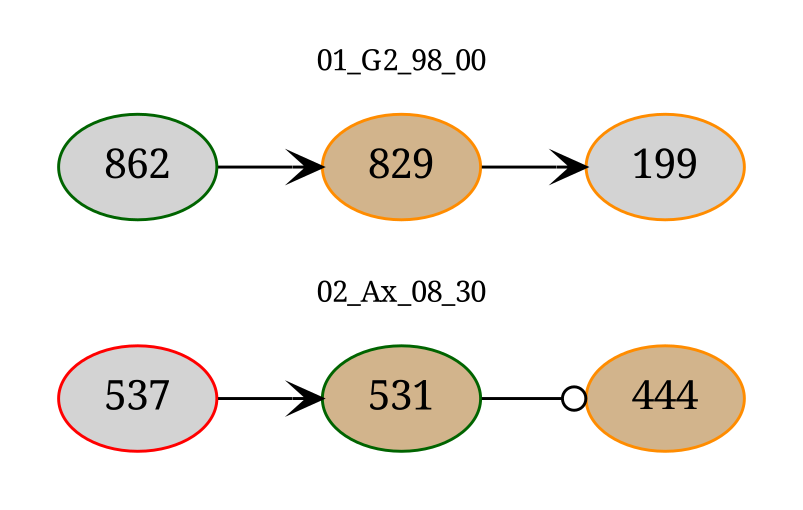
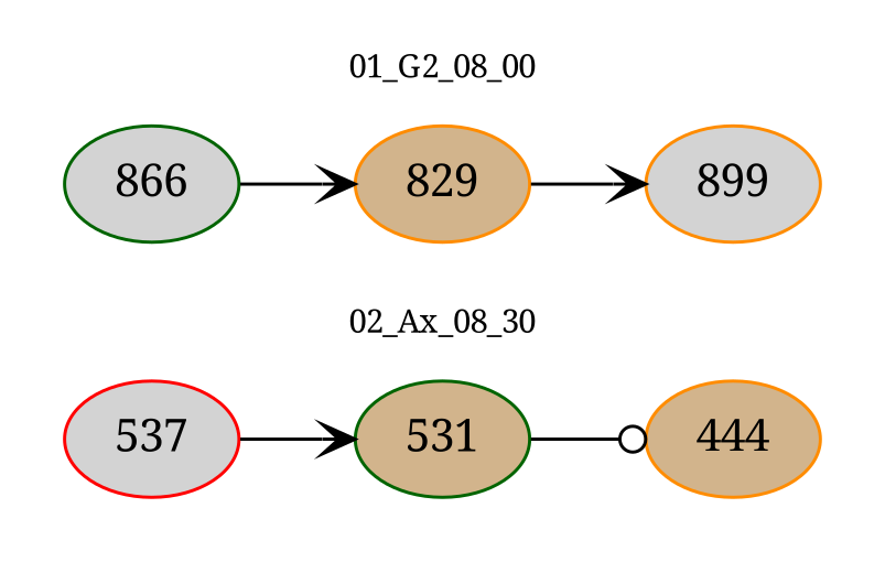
  digraph {
    fontname="Noto Serif"
    rankdir=LR
    node [color=darkorange fillcolor=lightgrey fontname="Noto Serif" style=filled]
    edge [arrowhead=vee color=black fontname="Noto Serif"]
    n1 [color=red label=537]
    n2 [color=darkgreen fillcolor=tan label=531]
    n3 [fillcolor=tan label=444]
-   n4 [color=darkgreen label=862]
+   n4 [color=darkgreen label=866]
    n5 [fillcolor=tan label=829]
-   n6 [label=199]
+   n6 [label=899]
    subgraph cluster_1 {
      color=white
      fontsize=10
      label="02_Ax_08_30"
      n1
      n2
      n3
    }
    subgraph cluster_2 {
      color=white
      fontsize=10
-     label="01_G2_98_00"
+     label="01_G2_08_00"
      n4
      n5
      n6
    }
    n1 -> n2
    n2 -> n3 [arrowhead=odot]
    n4 -> n5
    n5 -> n6
  }
